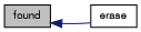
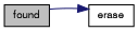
  digraph {
    rankdir=LR
    node [color=black fontname=FreeSans fontsize=10 shape=record]
    n1 [fillcolor=grey75 fontcolor=black height=0.2 label=found style=filled width=0.4]
    n2 [height=0.2 label=erase width=0.4]
-   n1 -> n2 [color=midnightblue dir=back fontname=FreeSans fontsize=10 labelfontname=FreeSans labelfontsize=10 style=solid]
+   n2 -> n1 [color=midnightblue dir=back fontname=FreeSans fontsize=10 labelfontname=FreeSans labelfontsize=10 style=solid]
  }
